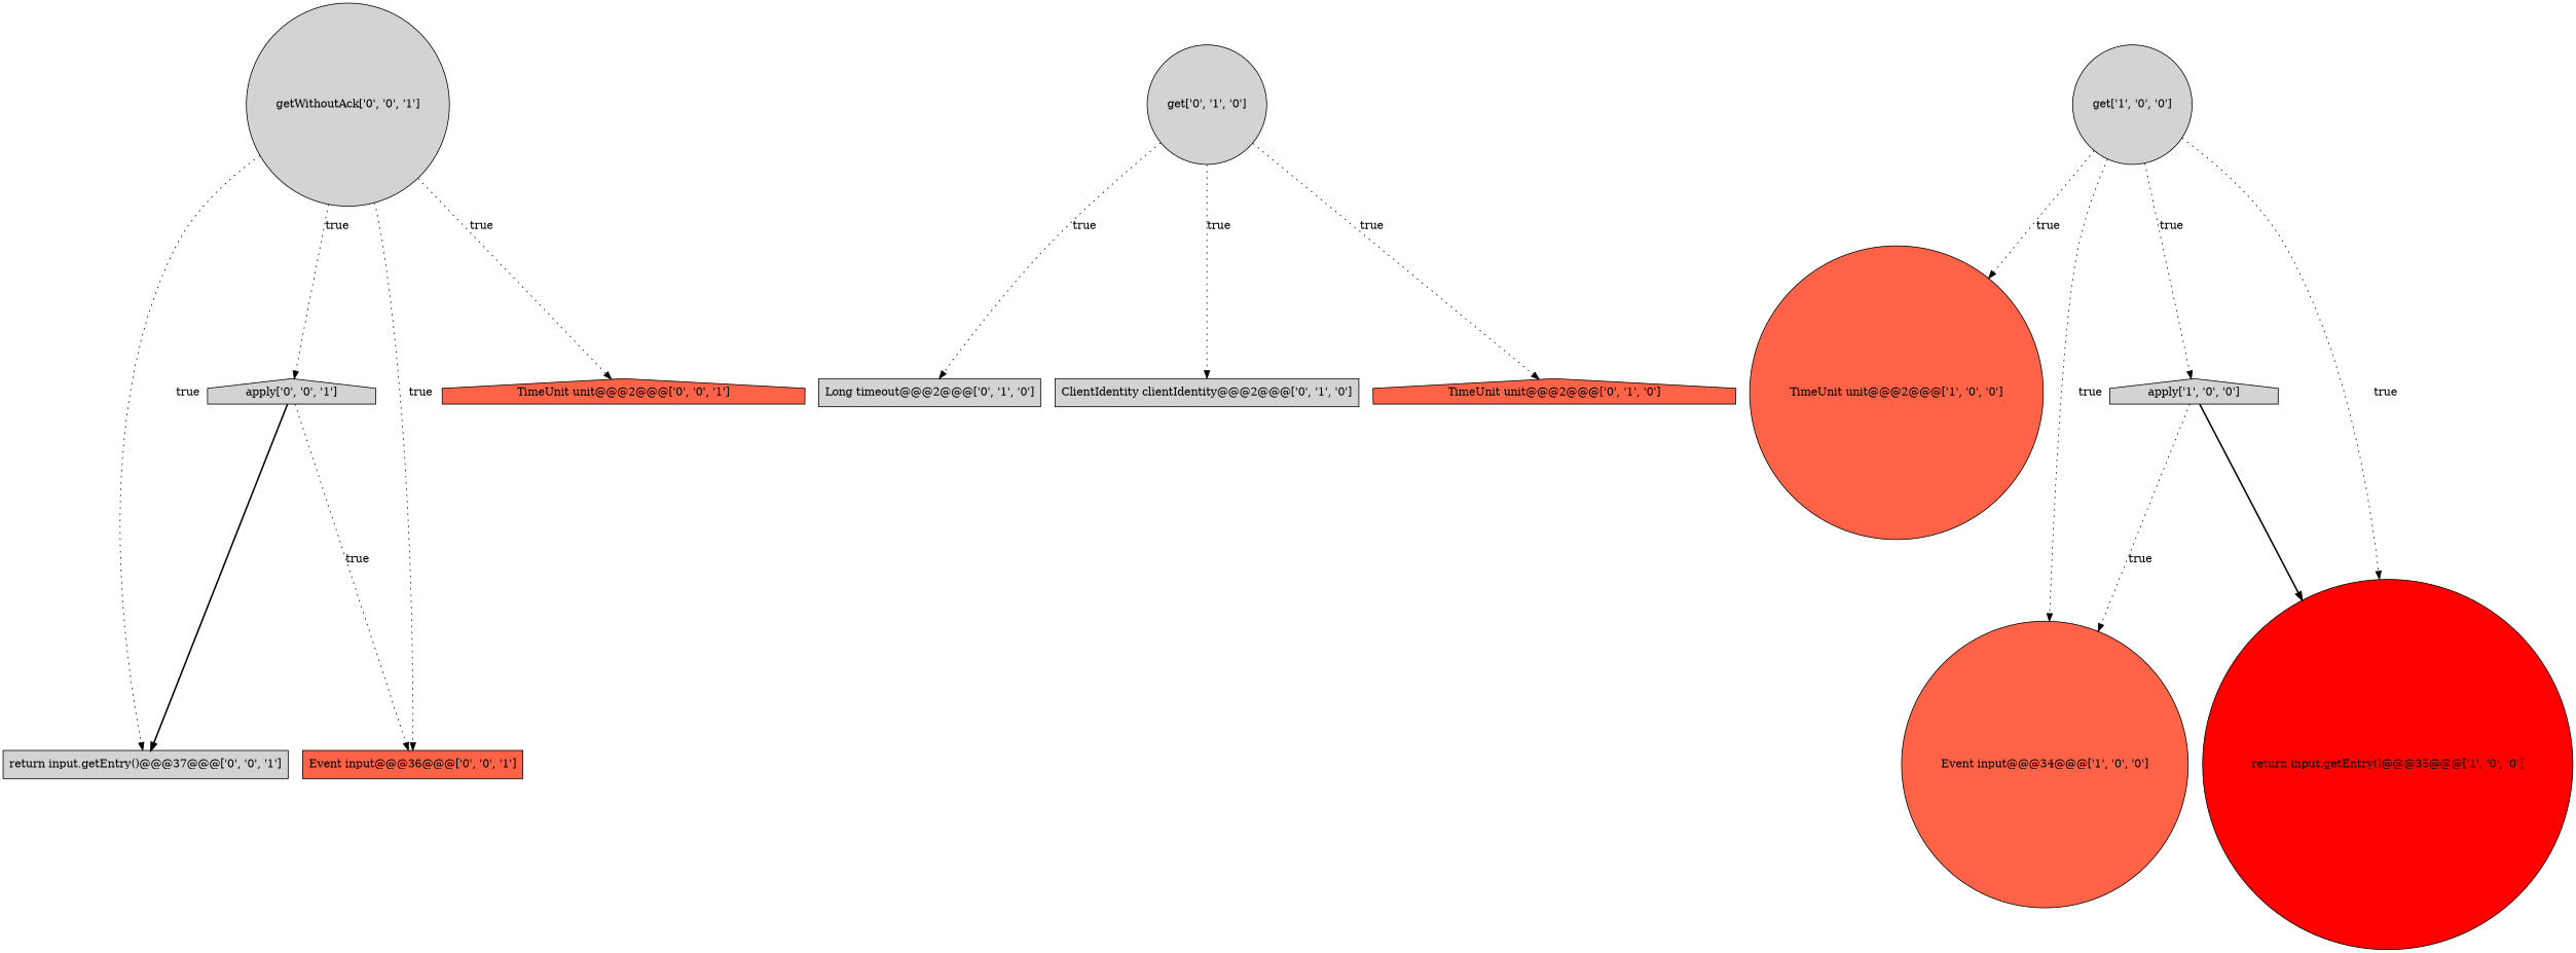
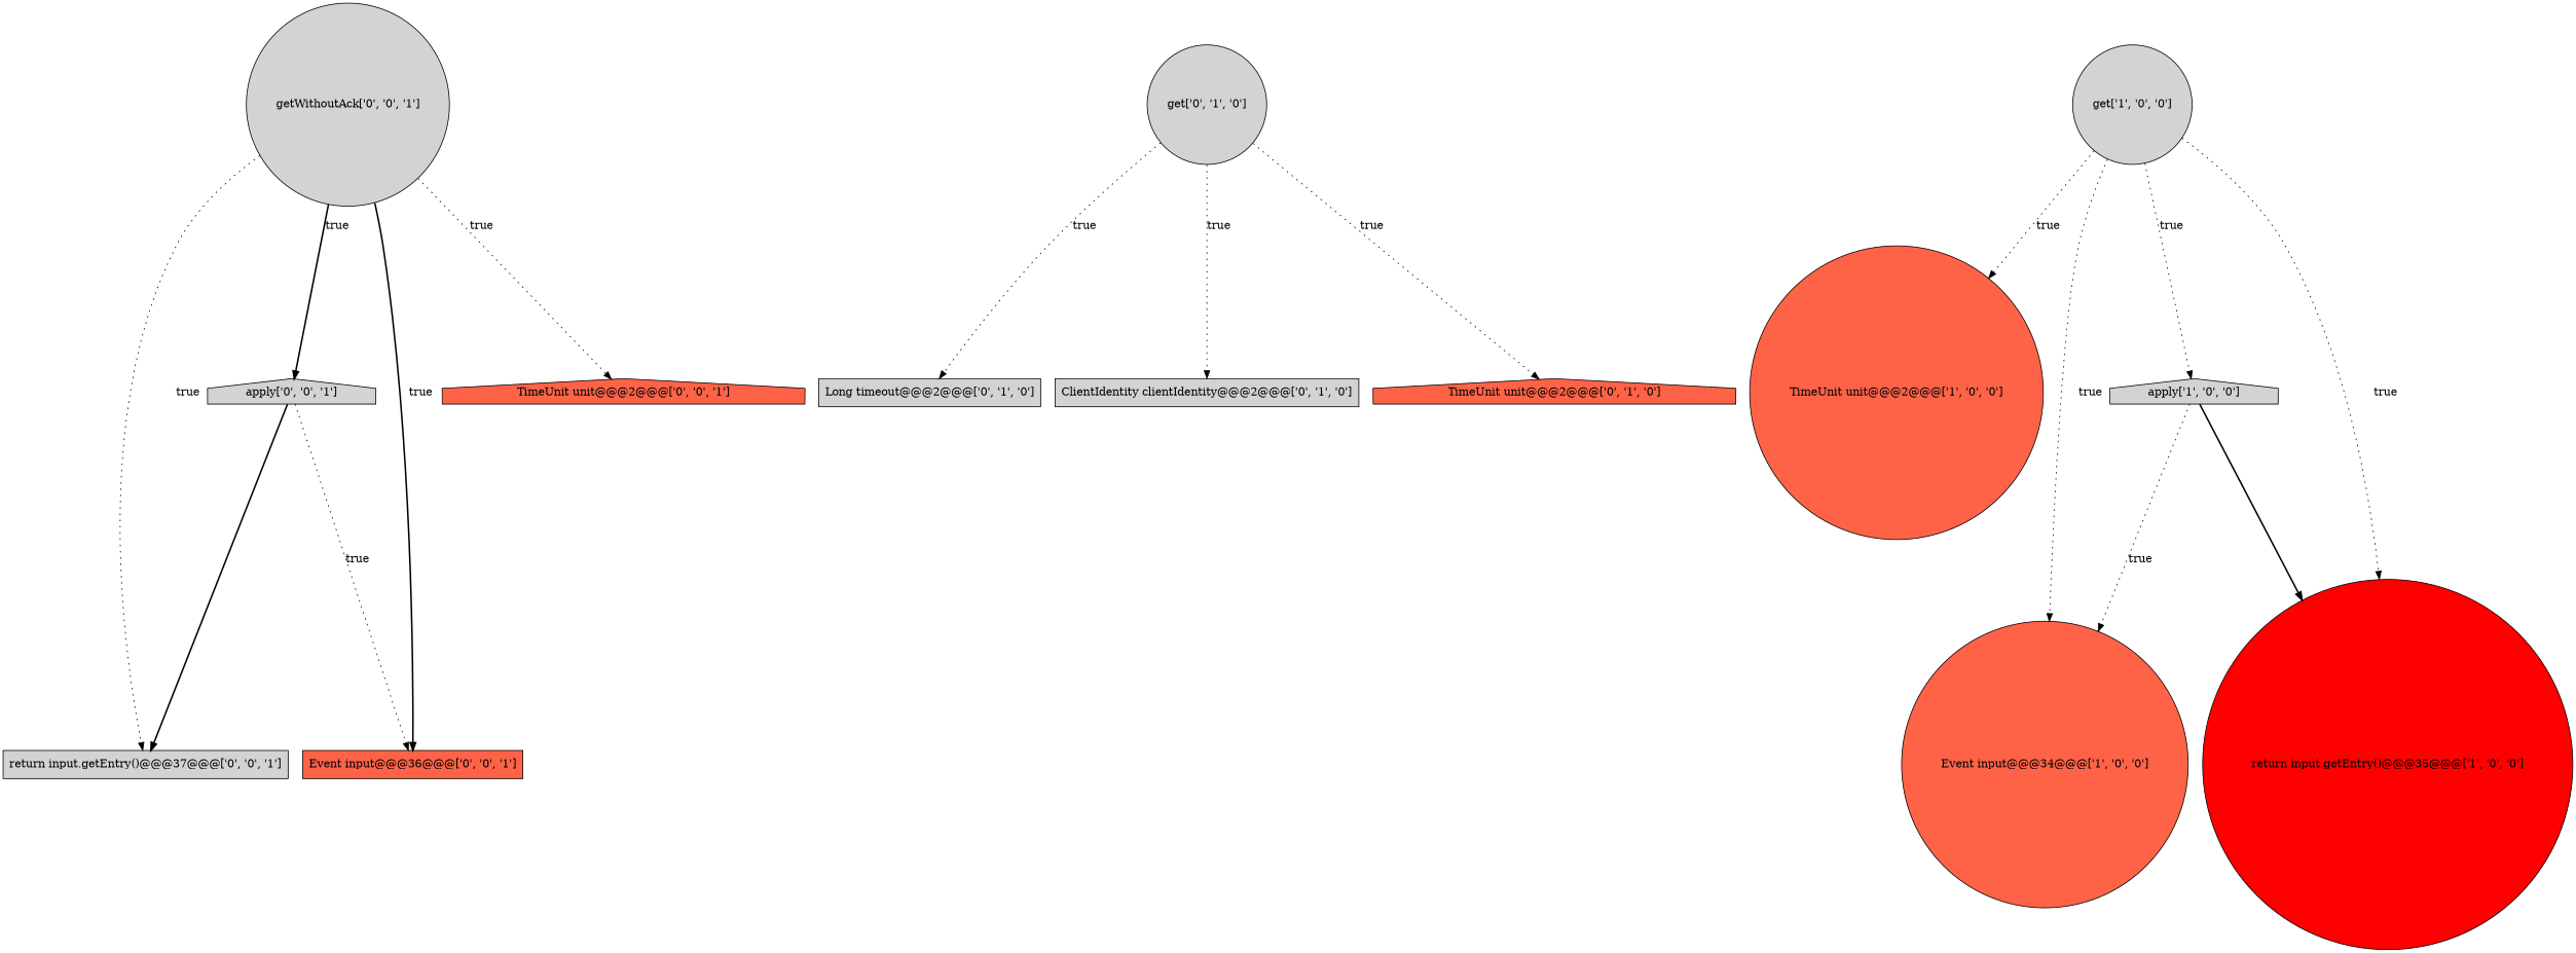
  digraph {
    node [fillcolor=lightgray shape=circle style=filled]
    edge [style=dotted]
    n1 [label="getWithoutAck['0', '0', '1']"]
    n2 [label="apply['0', '0', '1']" shape=house]
    n3 [label="return input.getEntry()@@@37@@@['0', '0', '1']" shape=box]
    n4 [fillcolor=tomato label="Event input@@@36@@@['0', '0', '1']" shape=box]
    n5 [fillcolor=tomato label="TimeUnit unit@@@2@@@['0', '0', '1']" shape=house]
    n6 [label="get['0', '1', '0']"]
    n7 [label="Long timeout@@@2@@@['0', '1', '0']" shape=box]
    n8 [label="ClientIdentity clientIdentity@@@2@@@['0', '1', '0']" shape=box]
    n9 [fillcolor=tomato label="TimeUnit unit@@@2@@@['0', '1', '0']" shape=house]
    n10 [fillcolor=tomato label="TimeUnit unit@@@2@@@['1', '0', '0']"]
    n11 [fillcolor=tomato label="Event input@@@34@@@['1', '0', '0']"]
    n12 [label="get['1', '0', '0']"]
    n13 [label="apply['1', '0', '0']" shape=house]
    n14 [fillcolor=red label="return input.getEntry()@@@35@@@['1', '0', '0']"]
-   n1 -> n2 [label=true]
+   n1 -> n2 [label=true style=bold]
    n1 -> n3 [label=true]
-   n1 -> n4 [label=true]
+   n1 -> n4 [label=true style=bold]
    n1 -> n5 [label=true]
    n2 -> n3 [style=bold]
    n2 -> n4 [label=true]
    n6 -> n7 [label=true]
    n6 -> n8 [label=true]
    n6 -> n9 [label=true]
    n12 -> n10 [label=true]
    n12 -> n11 [label=true]
    n12 -> n13 [label=true]
    n12 -> n14 [label=true]
    n13 -> n11 [label=true]
    n13 -> n14 [style=bold]
  }
